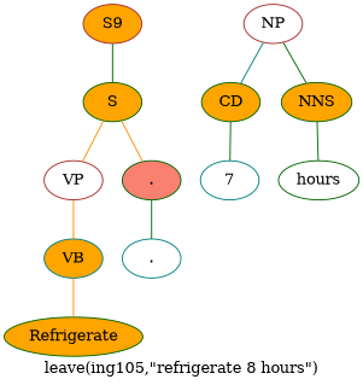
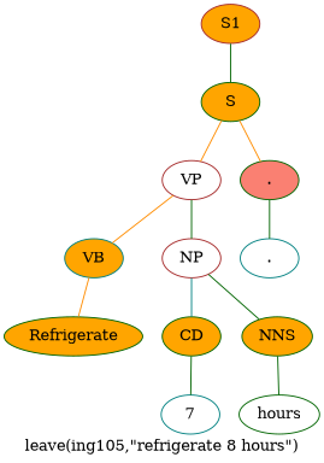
  graph {
    label="leave(ing105,\"refrigerate 8 hours\")"
    node [color=darkgreen fillcolor=orange style=filled]
    edge [color=darkgreen]
-   n1 [color=brown label=S9]
+   n1 [color=brown label=S1]
    n2 [label=S]
    n3 [color=brown fillcolor=white label=VP]
    n4 [fillcolor=salmon label="."]
    n5 [color=teal label=VB]
    n6 [color=brown fillcolor=white label=NP]
    n7 [color=teal fillcolor=white label="."]
    n8 [label=Refrigerate]
    n9 [label=CD]
    n10 [label=NNS]
    n11 [color=teal fillcolor=white label=7]
    n12 [fillcolor=white label=hours]
    n1 -- n2
    n2 -- n3 [color=darkorange]
    n2 -- n4 [color=darkorange]
    n3 -- n5 [color=darkorange]
+   n3 -- n6
    n4 -- n7
    n5 -- n8 [color=darkorange]
    n6 -- n9 [color=teal]
    n6 -- n10
    n9 -- n11
    n10 -- n12
  }
